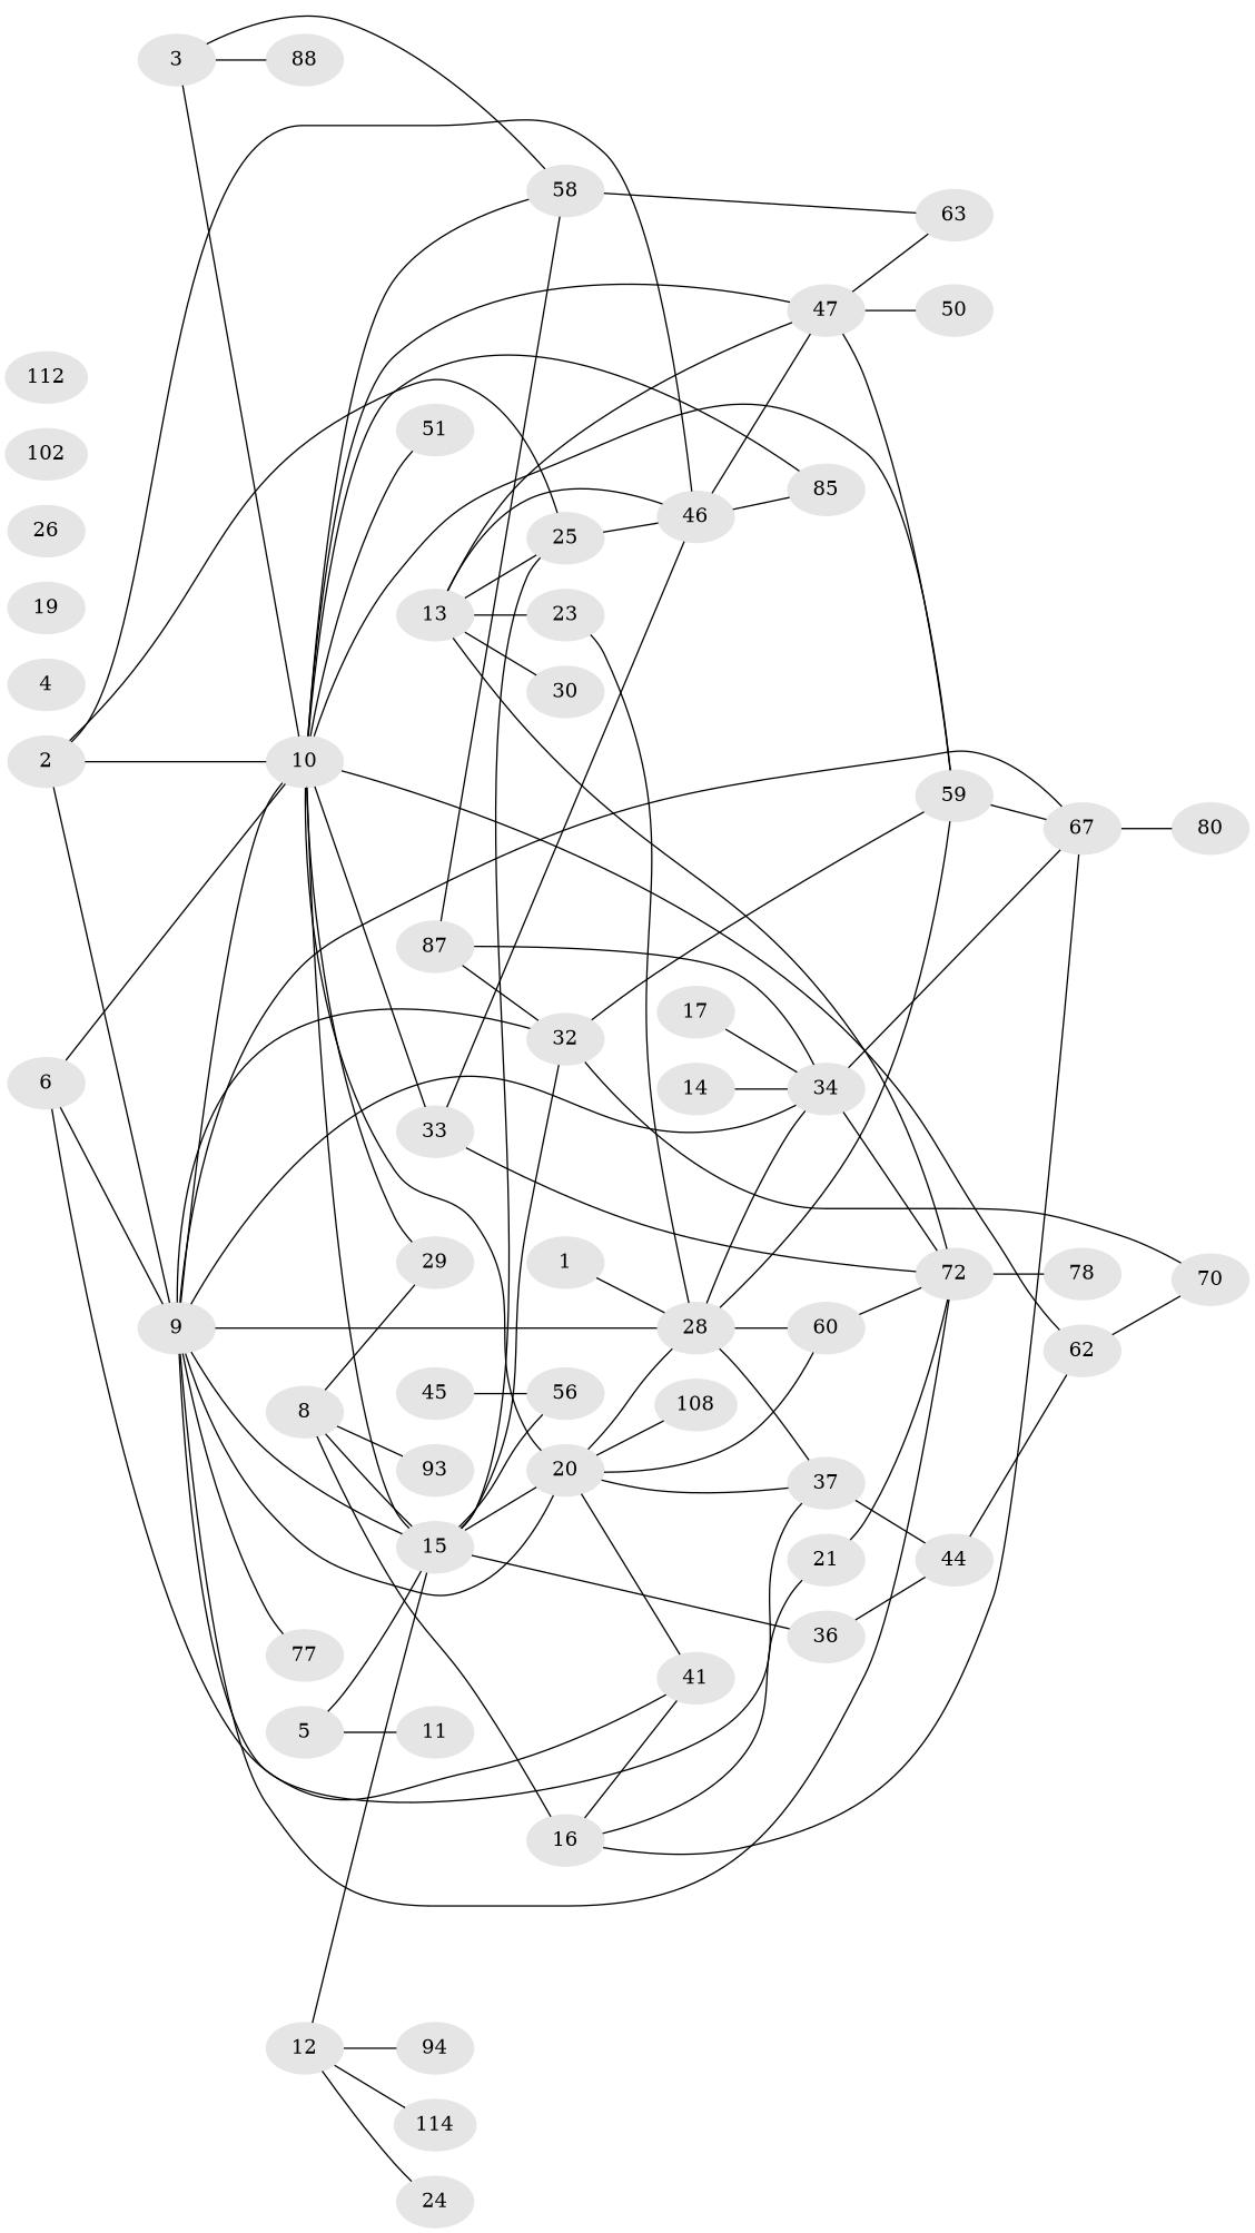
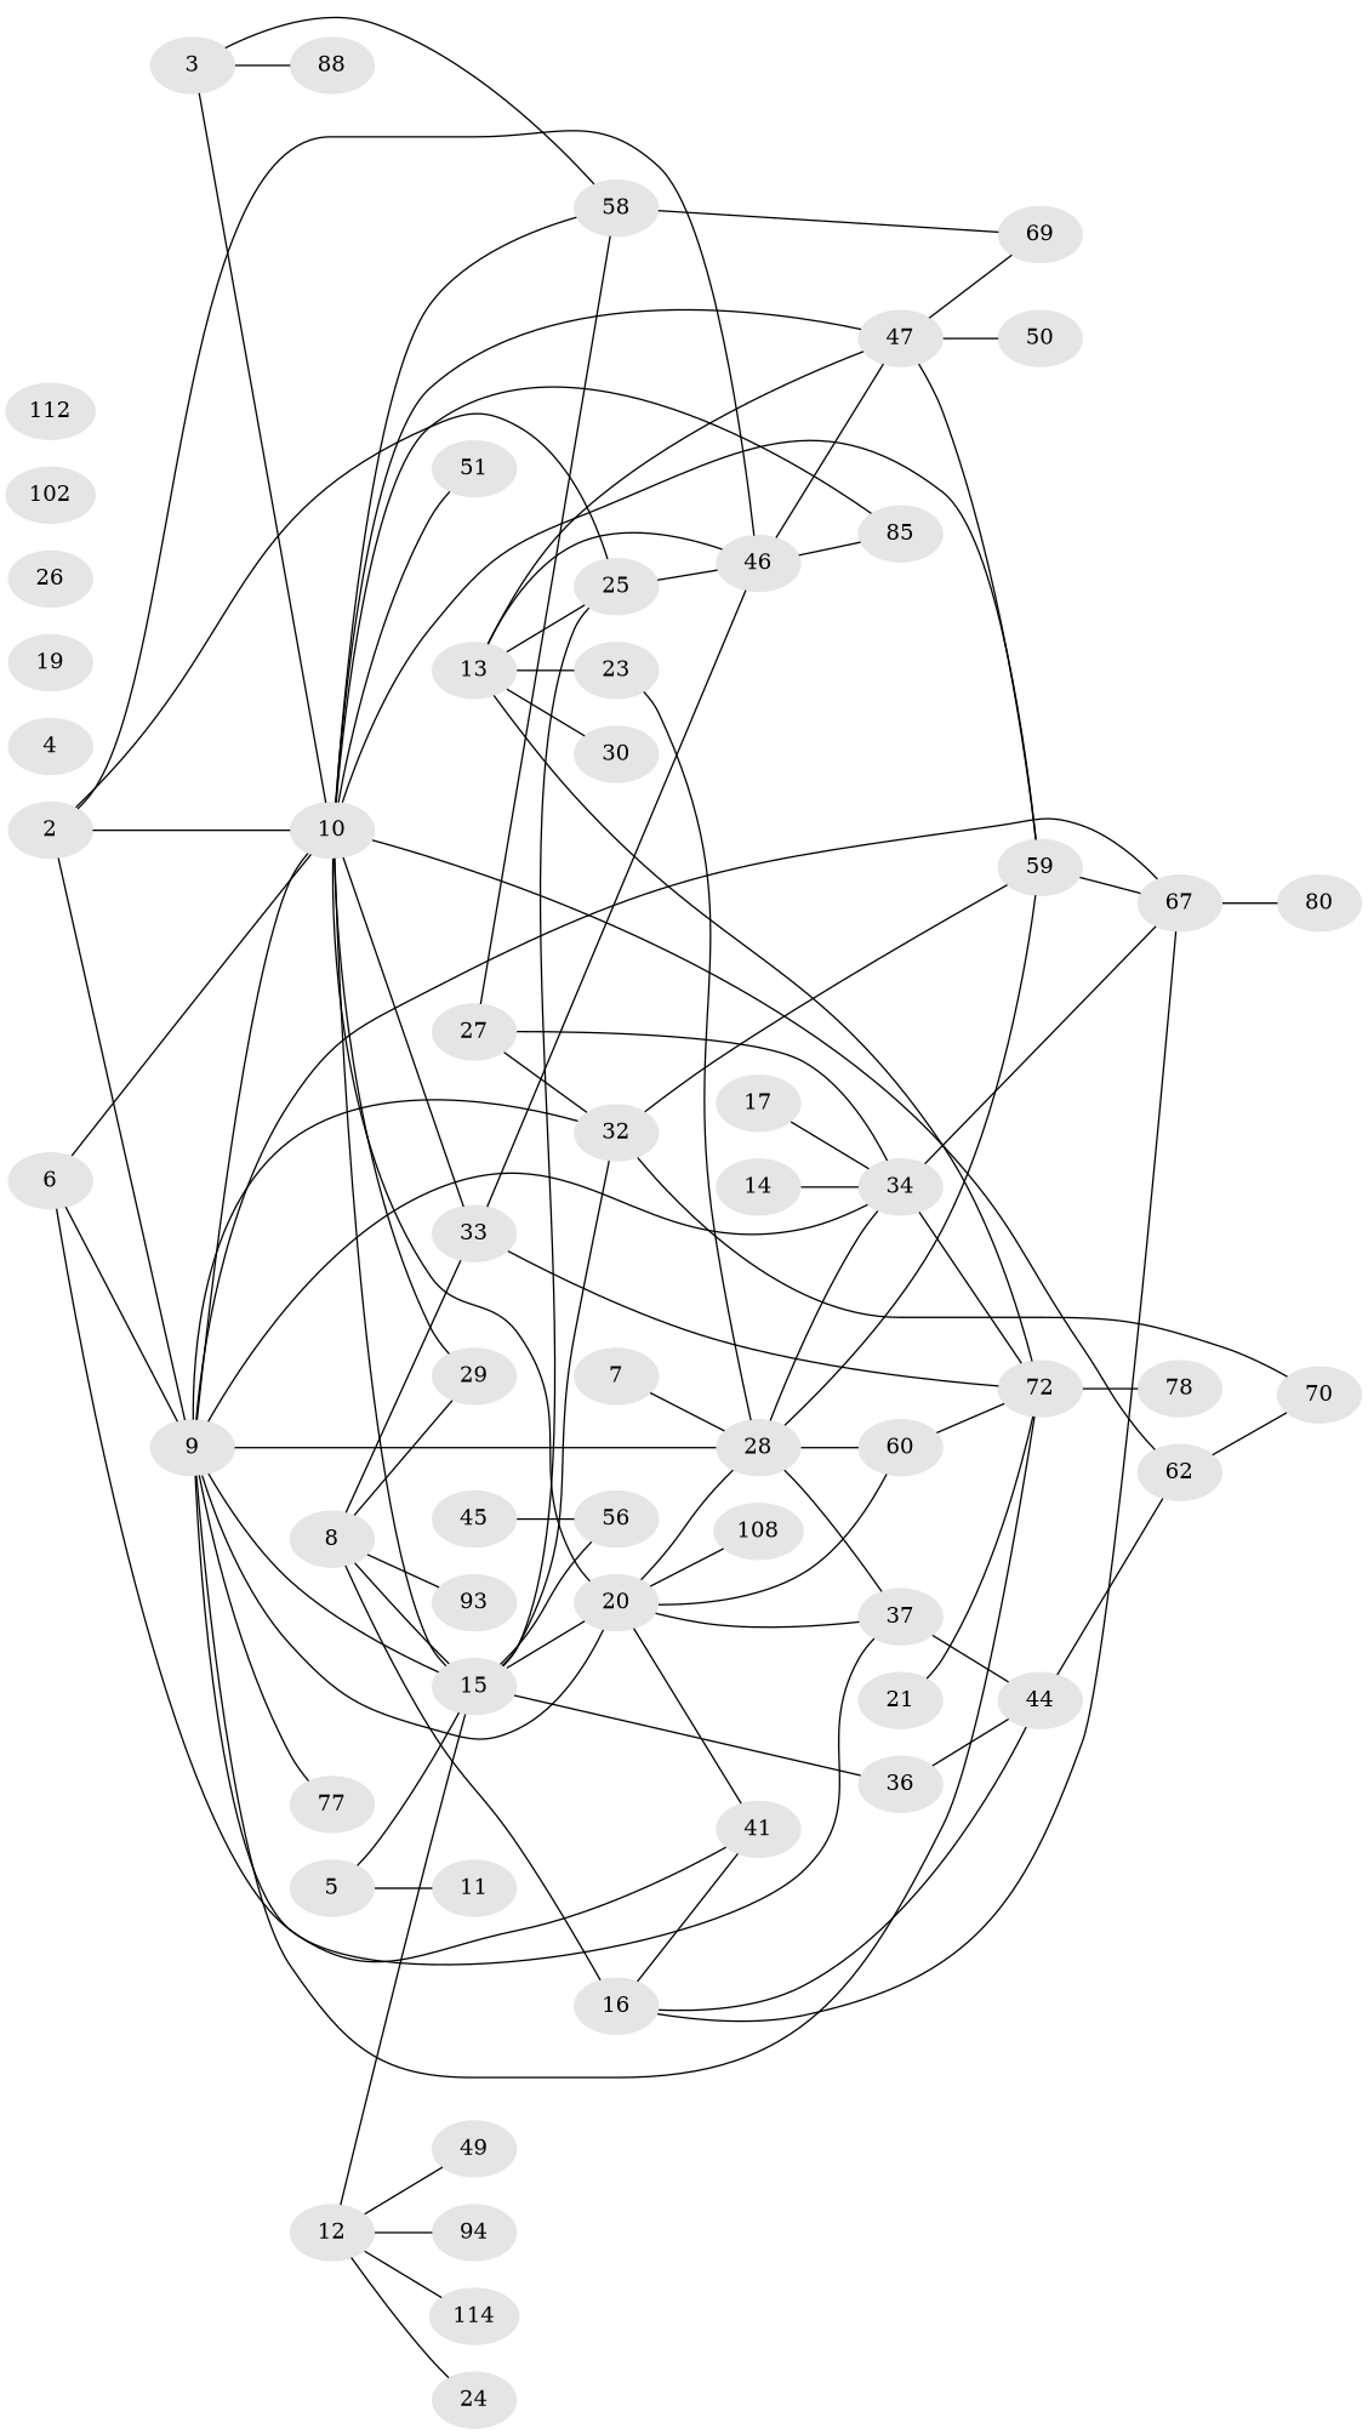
  graph {
    rankdir=LR
    node [color=gray90 style=filled]
    n1 [label=8 super="+68+8"]
    15 [super="+96+74"]
    16 [super="+31"]
    29
    33
    93
    25
    20 [super="+40+84+41"]
    32 [super="+113"]
    36 [super="+48+66"]
    56
    n12 [label=41]
    67
    21 [super="+55"]
    46 [super="+116"]
    72 [super="+75+120"]
    2 [super="+18"]
    9 [super="+61"]
    10 [super="+57+22+65"]
    28 [super="+63+71+52"]
    34 [super="+91+79"]
    37 [super="+38"]
    77
    58
    47 [super="+99+104"]
    51
    59 [super="+81"]
    62
    85
    3 [super="+110+39"]
    88
-   69 [label=63]
+   69
    4
    5 [super="+42"]
    11 [super="+118+87"]
    6 [super="+92"]
    60 [super="+90"]
-   7 [label=1]
+   7
    108
    70
    44
    80 [super="+107"]
    78
    50 [super="+111+64"]
    12
    24
+   49
    94
    114
    13 [super="+89+35"]
    23 [super="+106"]
    30
    14
    17
    19
    26
-   27 [label=87]
+   27
    45
    102
    112
    n1 -- 15
    n1 -- 16
    n1 -- 29
+   n1 -- 33 [weight=2]
    n1 -- 93
    15 -- 25
    15 -- 20
    15 -- 32
    15 -- 36
    15 -- 56
    16 -- n12
    16 -- 67
-   16 -- 21
+   16 -- 44
    33 -- 46
    33 -- 72
    25 -- 46
    20 -- n12
    20 -- 28 [weight=2]
    20 -- 37
    20 -- 60
    20 -- 108
    32 -- 59
    32 -- 70
    36 -- 44
    67 -- 80
    21 -- 72
    46 -- 47
    46 -- 85
    72 -- 78
    2 -- 25
    2 -- 46
    2 -- 9
    2 -- 10 [weight=2]
    9 -- 15
    9 -- 20
    9 -- 32
    9 -- 67
    9 -- 72 [weight=2]
    9 -- 10
    9 -- 28
    9 -- 34
    9 -- 37
    9 -- 77
    10 -- 15 [weight=2]
    10 -- 29
    10 -- 33
    10 -- 20
    10 -- 58
    10 -- 47
    10 -- 51
    10 -- 59
    10 -- 62
    10 -- 85
    28 -- 34
    28 -- 37
    28 -- 59
    28 -- 60
    34 -- 67
    34 -- 72
    37 -- 44
    58 -- 69
    47 -- 59
    47 -- 69
    47 -- 50
    59 -- 67
    62 -- 70
    3 -- 10
    3 -- 58
    3 -- 88
    5 -- 15
    5 -- 11
    6 -- n12
    6 -- 9
    6 -- 10 [weight=2]
    60 -- 72
    7 -- 28
    44 -- 62
    12 -- 15
    12 -- 24
+   12 -- 49
    12 -- 94
    12 -- 114
    13 -- 25
    13 -- 46
    13 -- 72 [weight=2]
    13 -- 47
    13 -- 23
    13 -- 30
    23 -- 28
    14 -- 34
    17 -- 34
    27 -- 32
    27 -- 34
    27 -- 58
    45 -- 56
  }
